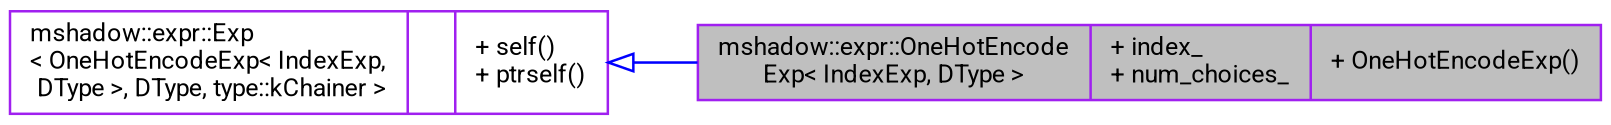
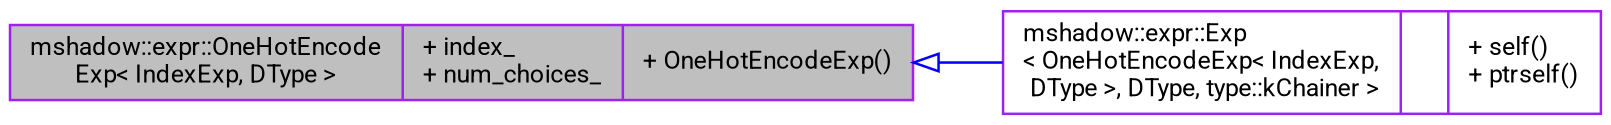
  digraph {
    rankdir=LR
    fontname=Roboto
    node [color=purple fontname=Roboto fontsize=10 shape=record style=filled]
    n1 [fillcolor=grey75 fontcolor=black height=0.2 label="{mshadow::expr::OneHotEncode\lExp\< IndexExp, DType \>\n|+ index_\l+ num_choices_\l|+ OneHotEncodeExp()\l}" width=0.4]
    n2 [fillcolor=white height=0.2 label="{mshadow::expr::Exp\l\< OneHotEncodeExp\< IndexExp,\l DType \>, DType, type::kChainer \>\n||+ self()\l+ ptrself()\l}" width=0.4]
-   n2 -> n1 [arrowtail=onormal color=blue dir=back fontname=Roboto fontsize=10 labelfontname=Helvetica labelfontsize=10 style=solid]
+   n1 -> n2 [arrowtail=onormal color=blue dir=back fontname=Roboto fontsize=10 labelfontname=Helvetica labelfontsize=10 style=solid]
  }
